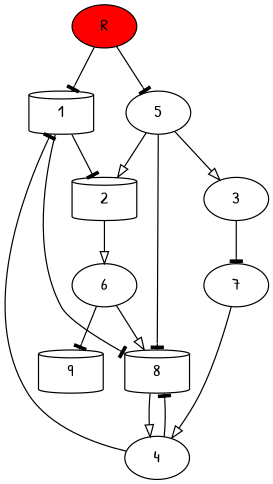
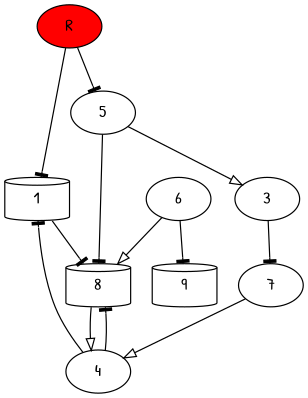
  digraph {
    fontname="Patrick Hand"
    node [fontname="Patrick Hand" shape=ellipse]
    edge [arrowhead=tee fontname="Patrick Hand"]
    1 [shape=cylinder]
-   2 [shape=cylinder]
    8 [shape=cylinder]
    6
    9 [shape=cylinder]
    7
    4
    5
    3
    R [fillcolor="#ff0000" style=filled]
-   1 -> 2
    1 -> 8
-   2 -> 6 [arrowhead=onormal]
    8 -> 4 [arrowhead=onormal]
    6 -> 8 [arrowhead=onormal]
    6 -> 9
    7 -> 4 [arrowhead=onormal]
    4 -> 1
    4 -> 8
-   5 -> 2 [arrowhead=onormal]
    5 -> 8
    5 -> 3 [arrowhead=onormal]
    3 -> 7
    R -> 1
    R -> 5
  }
